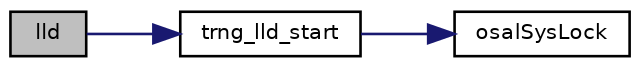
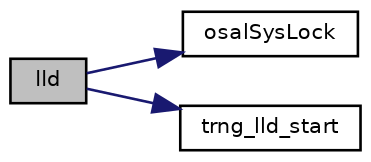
  digraph {
    rankdir=LR
    node [color=black fontname=Helvetica fontsize=8 shape=record]
    edge [color=midnightblue fontname=Helvetica fontsize=8 labelfontname=Helvetica labelfontsize=8 style=solid]
    n1 [fillcolor=grey75 fontcolor=black height=0.2 label=lld style=filled width=0.4]
    n2 [height=0.2 label=osalSysLock width=0.4]
    n3 [height=0.2 label=trng_lld_start width=0.4]
-   n3 -> n2
+   n1 -> n2
    n1 -> n3
  }
